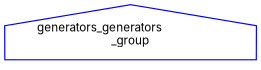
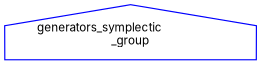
  digraph {
    rankdir=LR
    fontname=Inter
-   n1 [color=blue fillcolor=white fontname=Inter fontsize=10 height=0.2 label="generators_generators\l_group" shape=house style=filled width=0.4]
+   n1 [color=blue fillcolor=white fontname=Inter fontsize=10 height=0.2 label="generators_symplectic\l_group" shape=house style=filled width=0.4]
  }
